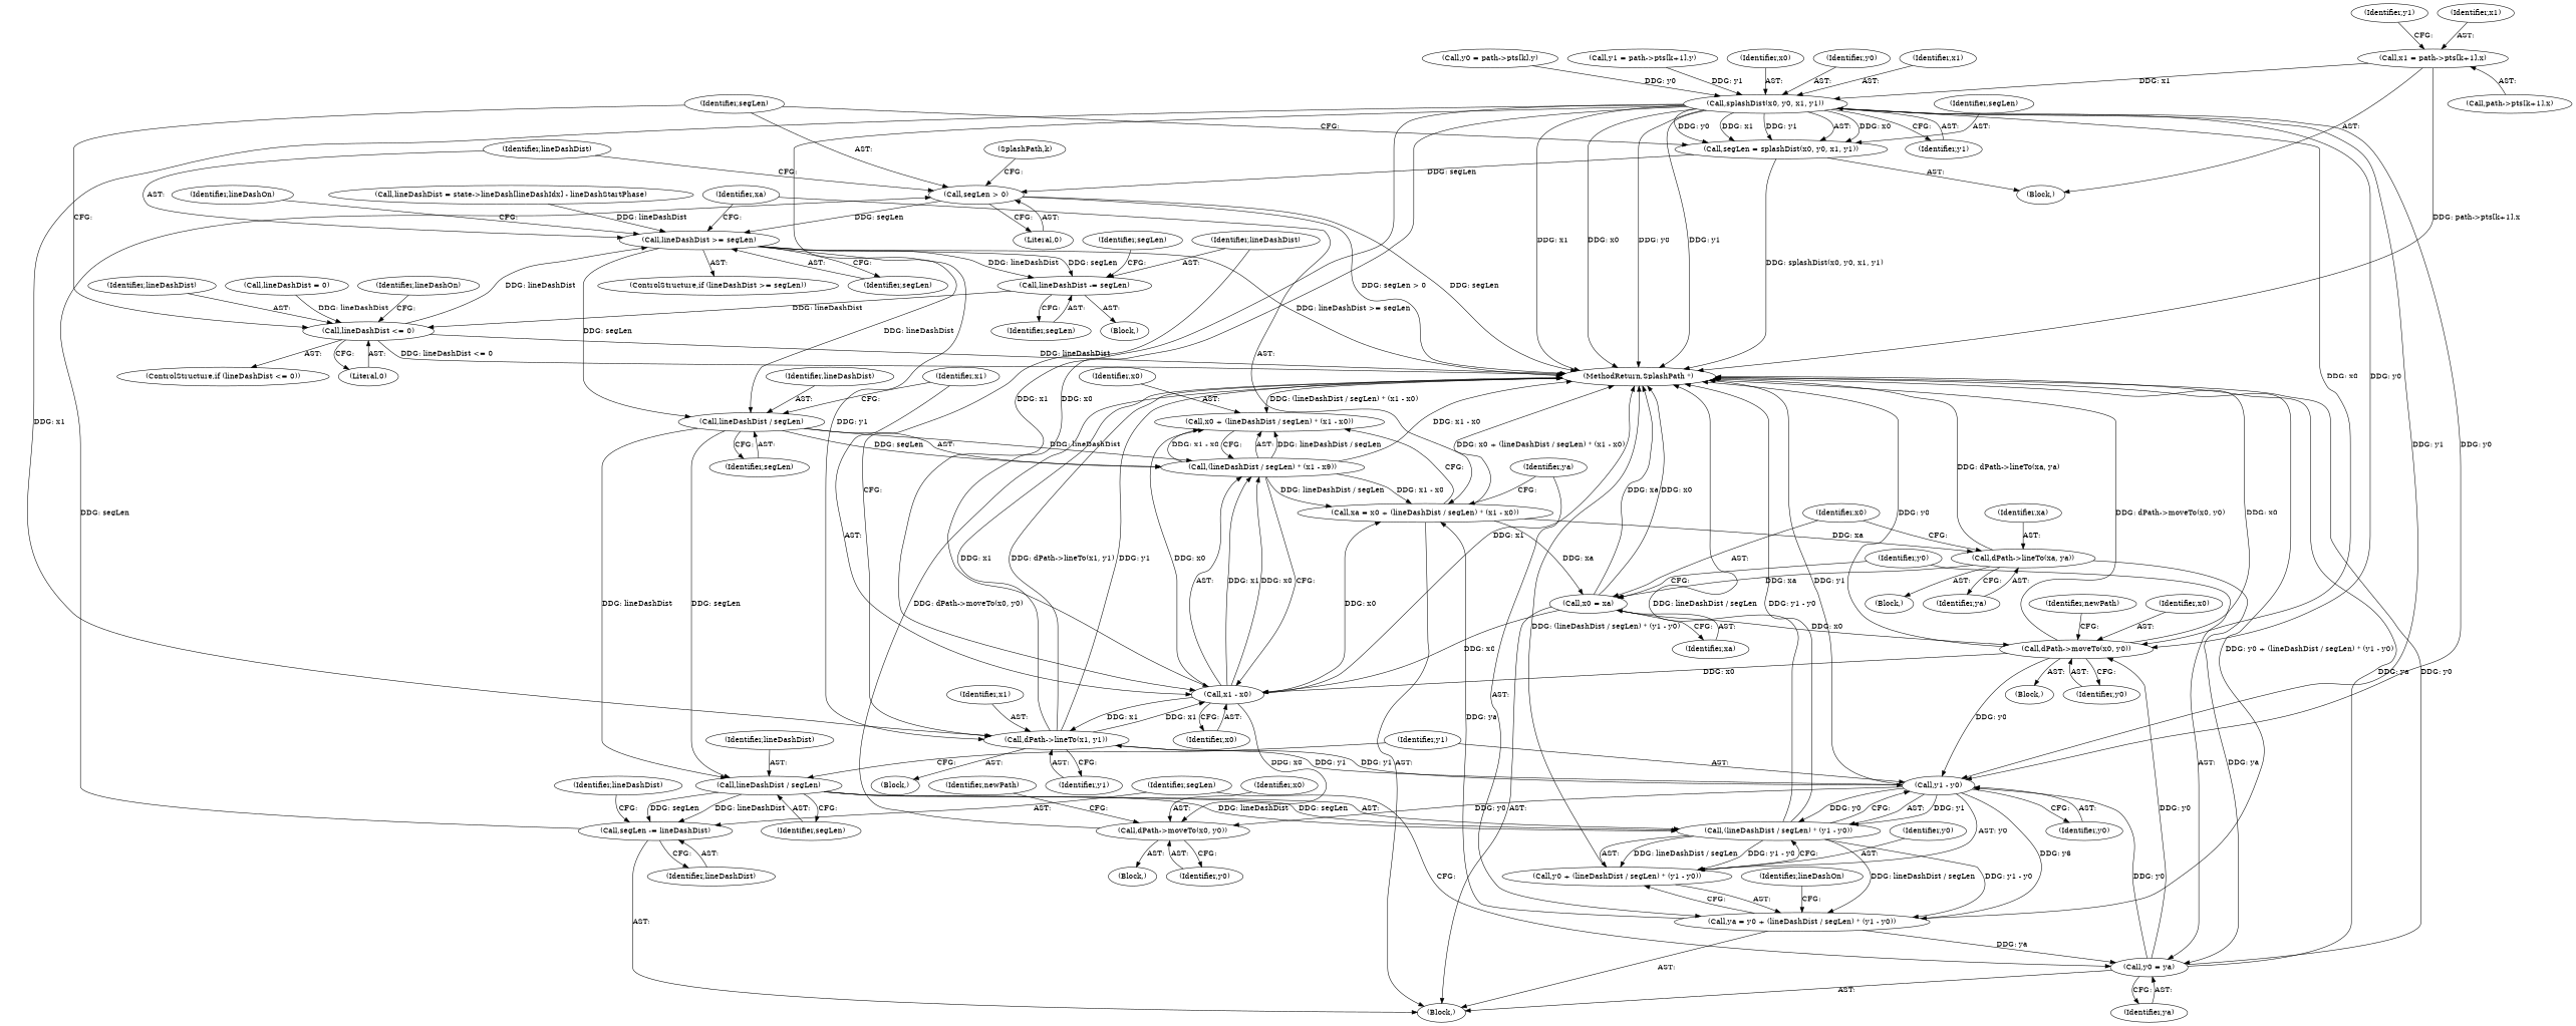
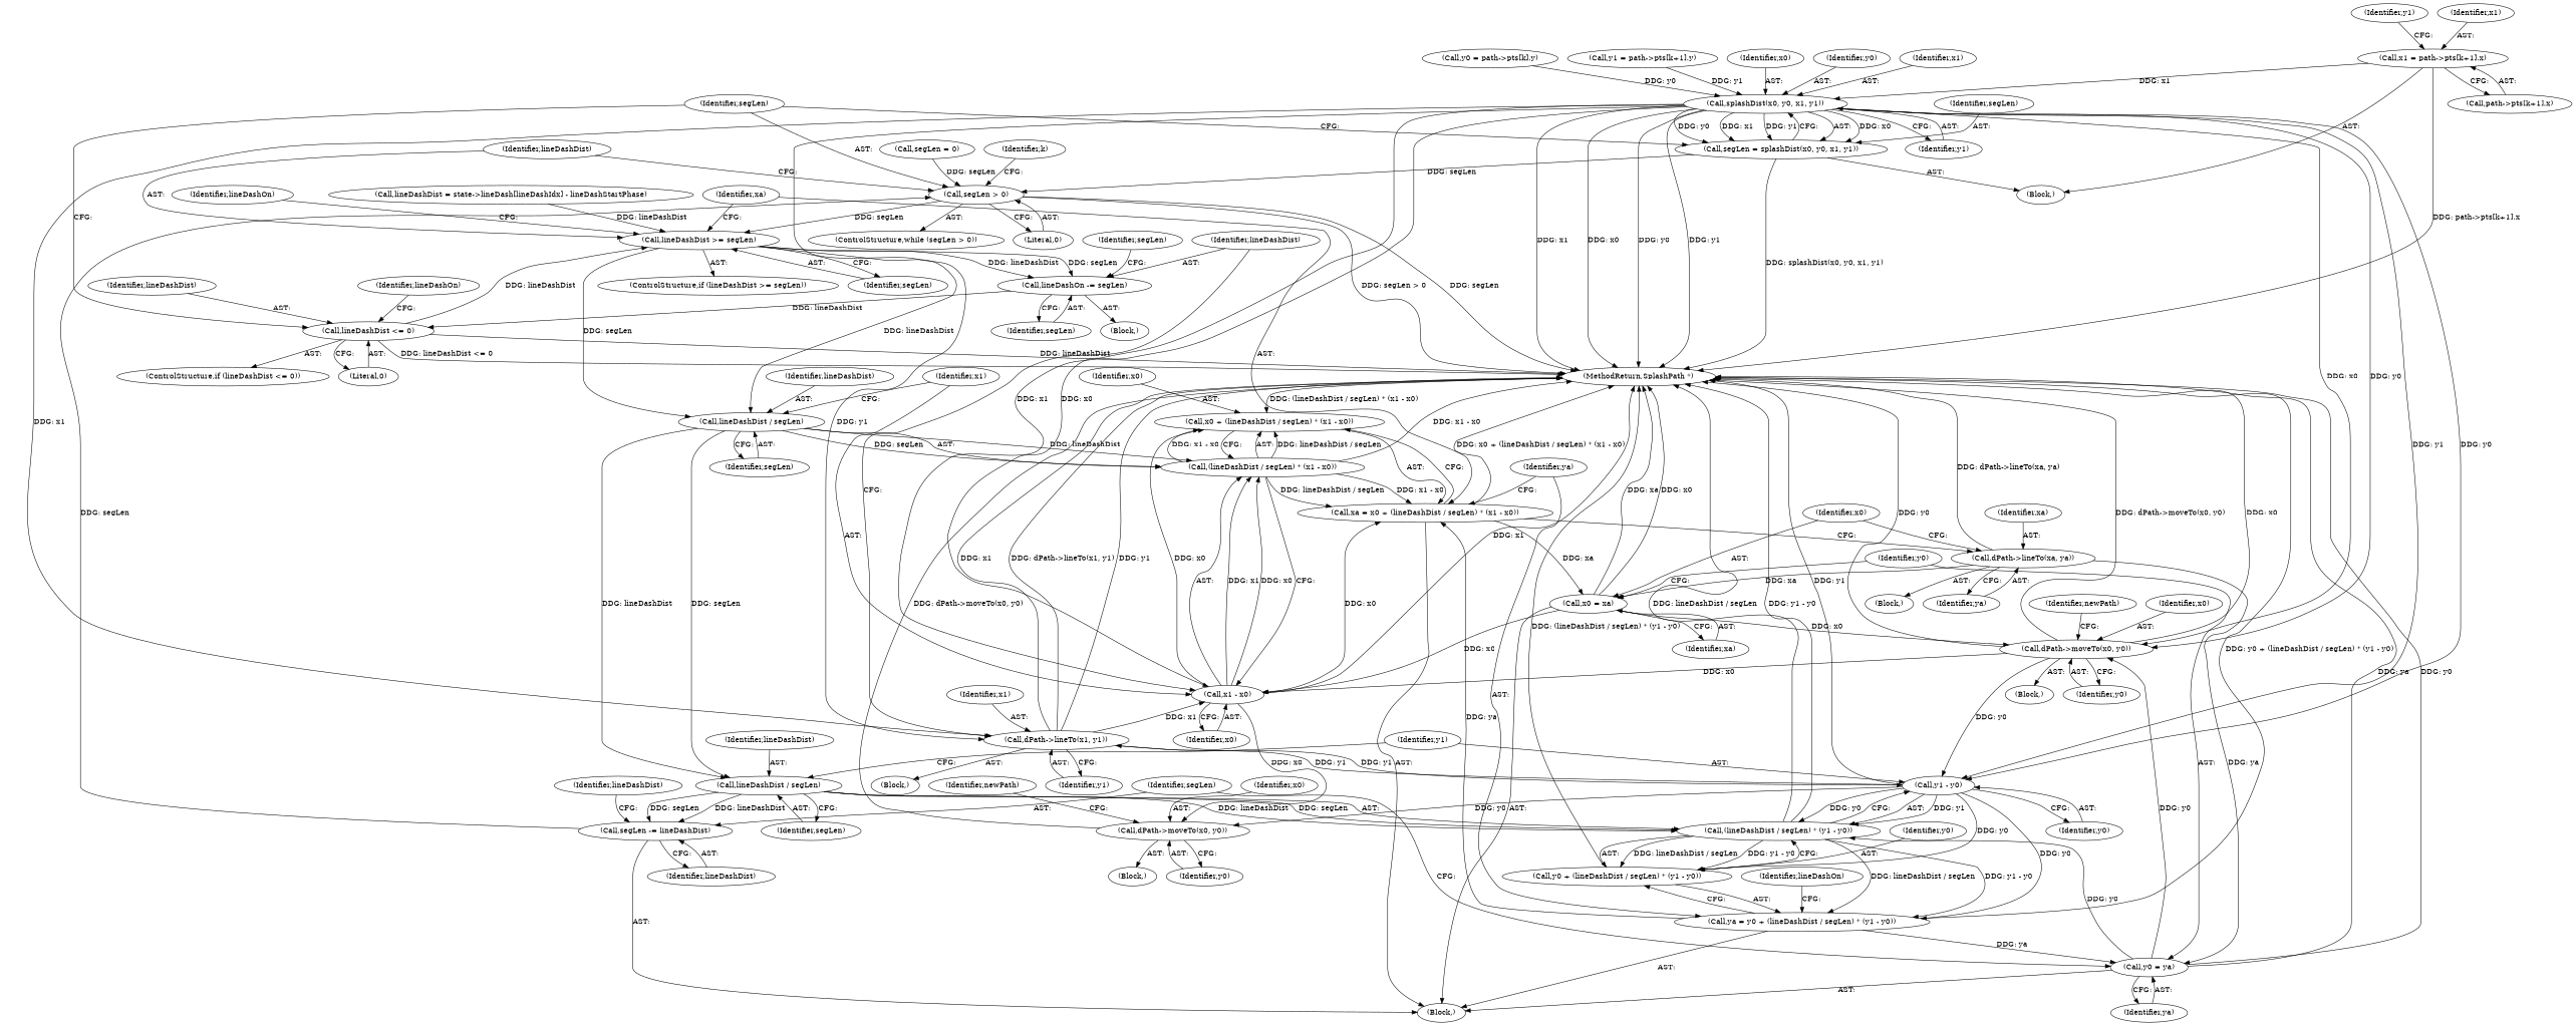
  digraph {
    n1 [label="(Call,x1 = path->pts[k+1].x)"]
    n2 [label="(Call,splashDist(x0, y0, x1, y1))"]
    n3 [label="(Block,)"]
    n4 [label="(MethodReturn,SplashPath *)"]
    n5 [label="(Call,path->pts[k+1].x)"]
    n6 [label="(Call,segLen = splashDist(x0, y0, x1, y1))"]
    n7 [label="(Call,dPath->moveTo(x0, y0))"]
    n8 [label="(Call,x1 - x0)"]
    n9 [label="(Call,dPath->lineTo(x1, y1))"]
    n10 [label="(Call,y1 - y0)"]
    n11 [label="(Identifier,y1)"]
    n12 [label="(Call,x0 + (lineDashDist / segLen) * (x1 - x0))"]
    n13 [label="(Call,segLen > 0)"]
    n14 [label="(Block,)"]
    n15 [label="(Identifier,y0)"]
-   n16 [label="(Call,(lineDashDist / segLen) * (x1 - x9))"]
+   n16 [label="(Call,(lineDashDist / segLen) * (x1 - x0))"]
    n17 [label="(Call,xa = x0 + (lineDashDist / segLen) * (x1 - x0))"]
    n18 [label="(Call,dPath->moveTo(x0, y0))"]
    n19 [label="(Identifier,x0)"]
    n20 [label="(Block,)"]
    n21 [label="(Identifier,y1)"]
    n22 [label="(Call,ya = y0 + (lineDashDist / segLen) * (y1 - y0))"]
    n23 [label="(Call,y0 + (lineDashDist / segLen) * (y1 - y0))"]
    n24 [label="(Call,(lineDashDist / segLen) * (y1 - y0))"]
    n25 [label="(Identifier,y0)"]
    n26 [label="(Call,lineDashDist >= segLen)"]
+   n27 [label="(ControlStructure,while (segLen > 0))"]
    n28 [label="(Literal,0)"]
-   n29 [label="(Call,lineDashDist -= segLen)"]
+   n29 [label="(Call,lineDashOn -= segLen)"]
    n30 [label="(Call,lineDashDist / segLen)"]
    n31 [label="(ControlStructure,if (lineDashDist >= segLen))"]
    n32 [label="(Identifier,segLen)"]
    n33 [label="(Call,lineDashDist <= 0)"]
    n34 [label="(Block,)"]
    n35 [label="(Identifier,segLen)"]
    n36 [label="(Call,lineDashDist / segLen)"]
    n37 [label="(Identifier,segLen)"]
    n38 [label="(ControlStructure,if (lineDashDist <= 0))"]
    n39 [label="(Literal,0)"]
    n40 [label="(Call,segLen -= lineDashDist)"]
    n41 [label="(Identifier,segLen)"]
    n42 [label="(Call,dPath->lineTo(xa, ya))"]
    n43 [label="(Call,x0 = xa)"]
    n44 [label="(Block,)"]
    n45 [label="(Call,y0 = ya)"]
    n46 [label="(Identifier,ya)"]
    n47 [label="(Block,)"]
    n48 [label="(Identifier,xa)"]
    n49 [label="(Identifier,ya)"]
    n50 [label="(Identifier,y0)"]
    n51 [label="(Block,)"]
    n52 [label="(Identifier,lineDashDist)"]
    n53 [label="(Call,y1 = path->pts[k+1].y)"]
    n54 [label="(Identifier,x0)"]
    n55 [label="(Call,lineDashDist = state->lineDash[lineDashIdx] - lineDashStartPhase)"]
-   n56 [label="(SplashPath,k)"]
+   n56 [label="(Identifier,k)"]
    n57 [label="(Identifier,ya)"]
    n58 [label="(Identifier,xa)"]
    n59 [label="(Identifier,newPath)"]
    n60 [label="(Identifier,segLen)"]
    n61 [label="(Identifier,x0)"]
    n62 [label="(Identifier,x1)"]
    n63 [label="(Identifier,y0)"]
    n64 [label="(Identifier,lineDashDist)"]
    n65 [label="(Identifier,lineDashDist)"]
    n66 [label="(Identifier,lineDashOn)"]
    n67 [label="(Identifier,y1)"]
    n68 [label="(Identifier,lineDashDist)"]
    n69 [label="(Identifier,segLen)"]
-   n70 [label="(Call,lineDashDist = 0)"]
    n71 [label="(Identifier,lineDashDist)"]
    n72 [label="(Identifier,x1)"]
    n73 [label="(Identifier,segLen)"]
    n74 [label="(Identifier,lineDashDist)"]
    n75 [label="(Call,y0 = path->pts[k].y)"]
    n76 [label="(Identifier,x0)"]
    n77 [label="(Identifier,x0)"]
    n78 [label="(Identifier,y0)"]
    n79 [label="(Identifier,lineDashOn)"]
    n80 [label="(Identifier,lineDashOn)"]
    n81 [label="(Identifier,x1)"]
    n82 [label="(Identifier,x1)"]
    n83 [label="(Identifier,newPath)"]
    n84 [label="(Identifier,lineDashDist)"]
    n85 [label="(Identifier,y0)"]
+   n86 [label="(Call,segLen = 0)"]
    n87 [label="(Identifier,x0)"]
    n88 [label="(Identifier,segLen)"]
    n89 [label="(Identifier,y1)"]
    n90 [label="(Identifier,xa)"]
    n1 -> n2 [label="DDG: x1"]
    n1 -> n3 [label="AST: "]
    n1 -> n4 [label="DDG: path->pts[k+1].x"]
+   n1 -> n5 [label="CFG: "]
    n2 -> n4 [label="DDG: y1"]
    n2 -> n4 [label="DDG: x1"]
    n2 -> n4 [label="DDG: x0"]
    n2 -> n4 [label="DDG: y0"]
    n2 -> n6 [label="AST: "]
    n2 -> n6 [label="DDG: x0"]
    n2 -> n6 [label="DDG: y0"]
    n2 -> n6 [label="DDG: x1"]
    n2 -> n6 [label="DDG: y1"]
    n2 -> n7 [label="DDG: x0"]
    n2 -> n7 [label="DDG: y0"]
    n2 -> n8 [label="DDG: x1"]
    n2 -> n8 [label="DDG: x0"]
    n2 -> n9 [label="DDG: x1"]
    n2 -> n9 [label="DDG: y1"]
    n2 -> n10 [label="DDG: y1"]
    n2 -> n10 [label="DDG: y0"]
    n2 -> n11 [label="CFG: "]
    n4 -> n12 [label="DDG: (lineDashDist / segLen) * (x1 - x0)"]
    n5 -> n1 [label="AST: "]
+   n6 -> n2 [label="CFG: "]
    n6 -> n3 [label="AST: "]
    n6 -> n4 [label="DDG: splashDist(x0, y0, x1, y1)"]
    n6 -> n13 [label="DDG: segLen"]
    n7 -> n4 [label="DDG: x0"]
    n7 -> n4 [label="DDG: y0"]
    n7 -> n4 [label="DDG: dPath->moveTo(x0, y0)"]
    n7 -> n8 [label="DDG: x0"]
    n7 -> n10 [label="DDG: y0"]
    n7 -> n14 [label="AST: "]
    n7 -> n15 [label="CFG: "]
    n8 -> n4 [label="DDG: x1"]
-   n8 -> n9 [label="DDG: x1"]
    n8 -> n12 [label="DDG: x0"]
    n8 -> n16 [label="AST: "]
    n8 -> n16 [label="DDG: x1"]
    n8 -> n16 [label="DDG: x0"]
    n8 -> n17 [label="DDG: x0"]
    n8 -> n18 [label="DDG: x0"]
    n8 -> n19 [label="CFG: "]
    n9 -> n4 [label="DDG: x1"]
    n9 -> n4 [label="DDG: dPath->lineTo(x1, y1)"]
    n9 -> n4 [label="DDG: y1"]
    n9 -> n8 [label="DDG: x1"]
    n9 -> n10 [label="DDG: y1"]
    n9 -> n20 [label="AST: "]
    n9 -> n21 [label="CFG: "]
    n10 -> n4 [label="DDG: y1"]
    n10 -> n9 [label="DDG: y1"]
    n10 -> n18 [label="DDG: y0"]
-   n10 -> n22 [label="DDG: y6"]
-   n10 -> n23 [label="AST: y0"]
+   n10 -> n22 [label="DDG: y0"]
+   n10 -> n23 [label="DDG: y0"]
    n10 -> n24 [label="AST: "]
    n10 -> n24 [label="DDG: y1"]
    n10 -> n24 [label="DDG: y0"]
    n10 -> n25 [label="CFG: "]
    n11 -> n2 [label="AST: "]
    n12 -> n16 [label="CFG: "]
+   n12 -> n17 [label="AST: "]
    n13 -> n4 [label="DDG: segLen > 0"]
    n13 -> n4 [label="DDG: segLen"]
    n13 -> n26 [label="DDG: segLen"]
+   n13 -> n27 [label="AST: "]
    n13 -> n28 [label="CFG: "]
    n15 -> n7 [label="AST: "]
    n16 -> n4 [label="DDG: x1 - x0"]
    n16 -> n8 [label="CFG: "]
    n16 -> n12 [label="AST: "]
    n16 -> n12 [label="DDG: lineDashDist / segLen"]
    n16 -> n12 [label="DDG: x1 - x0"]
    n16 -> n17 [label="DDG: lineDashDist / segLen"]
    n16 -> n17 [label="DDG: x1 - x0"]
    n17 -> n4 [label="DDG: x0 + (lineDashDist / segLen) * (x1 - x0)"]
    n17 -> n12 [label="CFG: "]
-   n17 -> n42 [label="DDG: xa"]
+   n17 -> n42 [label="CFG: "]
    n17 -> n43 [label="DDG: xa"]
    n17 -> n44 [label="AST: "]
    n18 -> n4 [label="DDG: dPath->moveTo(x0, y0)"]
    n18 -> n50 [label="CFG: "]
    n18 -> n51 [label="AST: "]
    n19 -> n8 [label="AST: "]
    n21 -> n9 [label="AST: "]
    n22 -> n4 [label="DDG: y0 + (lineDashDist / segLen) * (y1 - y0)"]
    n22 -> n17 [label="DDG: ya"]
    n22 -> n23 [label="CFG: "]
    n22 -> n44 [label="AST: "]
    n22 -> n45 [label="DDG: ya"]
    n23 -> n4 [label="DDG: (lineDashDist / segLen) * (y1 - y0)"]
    n23 -> n22 [label="AST: "]
    n23 -> n24 [label="CFG: "]
    n24 -> n4 [label="DDG: lineDashDist / segLen"]
    n24 -> n4 [label="DDG: y1 - y0"]
    n24 -> n10 [label="CFG: "]
    n24 -> n22 [label="DDG: lineDashDist / segLen"]
    n24 -> n22 [label="DDG: y1 - y0"]
    n24 -> n23 [label="AST: "]
    n24 -> n23 [label="DDG: lineDashDist / segLen"]
    n24 -> n23 [label="DDG: y1 - y0"]
    n25 -> n10 [label="AST: "]
-   n26 -> n4 [label="DDG: lineDashDist >= segLen"]
    n26 -> n29 [label="DDG: segLen"]
    n26 -> n29 [label="DDG: lineDashDist"]
    n26 -> n30 [label="DDG: lineDashDist"]
    n26 -> n30 [label="DDG: segLen"]
    n26 -> n31 [label="AST: "]
    n26 -> n32 [label="CFG: "]
    n28 -> n13 [label="AST: "]
    n29 -> n33 [label="DDG: lineDashDist"]
    n29 -> n34 [label="AST: "]
    n29 -> n35 [label="CFG: "]
    n30 -> n16 [label="AST: "]
    n30 -> n16 [label="DDG: lineDashDist"]
    n30 -> n16 [label="DDG: segLen"]
    n30 -> n36 [label="DDG: lineDashDist"]
    n30 -> n36 [label="DDG: segLen"]
    n30 -> n37 [label="CFG: "]
    n32 -> n26 [label="AST: "]
    n33 -> n4 [label="DDG: lineDashDist <= 0"]
    n33 -> n4 [label="DDG: lineDashDist"]
    n33 -> n26 [label="DDG: lineDashDist"]
    n33 -> n38 [label="AST: "]
    n33 -> n39 [label="CFG: "]
    n35 -> n29 [label="AST: "]
    n36 -> n24 [label="AST: "]
    n36 -> n24 [label="DDG: lineDashDist"]
    n36 -> n24 [label="DDG: segLen"]
    n36 -> n40 [label="DDG: lineDashDist"]
    n36 -> n40 [label="DDG: segLen"]
    n36 -> n41 [label="CFG: "]
    n37 -> n30 [label="AST: "]
    n39 -> n33 [label="AST: "]
    n40 -> n13 [label="DDG: segLen"]
    n40 -> n44 [label="AST: "]
    n40 -> n52 [label="CFG: "]
    n41 -> n36 [label="AST: "]
    n42 -> n4 [label="DDG: dPath->lineTo(xa, ya)"]
    n42 -> n43 [label="DDG: xa"]
    n42 -> n45 [label="DDG: ya"]
    n42 -> n46 [label="CFG: "]
    n42 -> n47 [label="AST: "]
    n43 -> n4 [label="DDG: xa"]
    n43 -> n4 [label="DDG: x0"]
    n43 -> n7 [label="DDG: x0"]
    n43 -> n8 [label="DDG: x0"]
    n43 -> n44 [label="AST: "]
    n43 -> n48 [label="CFG: "]
    n45 -> n4 [label="DDG: ya"]
    n45 -> n4 [label="DDG: y0"]
    n45 -> n7 [label="DDG: y0"]
-   n45 -> n10 [label="DDG: y0"]
+   n45 -> n24 [label="DDG: y0"]
    n45 -> n44 [label="AST: "]
    n45 -> n49 [label="CFG: "]
    n46 -> n42 [label="AST: "]
    n48 -> n43 [label="AST: "]
    n49 -> n45 [label="AST: "]
    n50 -> n18 [label="AST: "]
    n52 -> n40 [label="AST: "]
    n53 -> n2 [label="DDG: y1"]
    n54 -> n42 [label="CFG: "]
    n54 -> n43 [label="AST: "]
    n55 -> n26 [label="DDG: lineDashDist"]
    n56 -> n13 [label="CFG: "]
    n57 -> n17 [label="CFG: "]
    n57 -> n22 [label="AST: "]
    n58 -> n42 [label="AST: "]
    n59 -> n7 [label="CFG: "]
    n60 -> n6 [label="CFG: "]
    n60 -> n13 [label="AST: "]
    n60 -> n33 [label="CFG: "]
    n61 -> n2 [label="AST: "]
    n62 -> n8 [label="AST: "]
    n62 -> n30 [label="CFG: "]
    n63 -> n2 [label="AST: "]
    n64 -> n33 [label="AST: "]
    n65 -> n9 [label="CFG: "]
    n65 -> n29 [label="AST: "]
    n66 -> n26 [label="CFG: "]
    n67 -> n1 [label="CFG: "]
    n68 -> n36 [label="AST: "]
    n69 -> n29 [label="CFG: "]
-   n70 -> n33 [label="DDG: lineDashDist"]
    n71 -> n40 [label="CFG: "]
    n72 -> n2 [label="AST: "]
    n73 -> n6 [label="AST: "]
    n74 -> n13 [label="CFG: "]
    n74 -> n26 [label="AST: "]
    n75 -> n2 [label="DDG: y0"]
    n76 -> n12 [label="AST: "]
    n77 -> n18 [label="AST: "]
    n78 -> n43 [label="CFG: "]
    n78 -> n45 [label="AST: "]
    n79 -> n33 [label="CFG: "]
    n80 -> n22 [label="CFG: "]
    n81 -> n1 [label="AST: "]
    n82 -> n9 [label="AST: "]
    n83 -> n18 [label="CFG: "]
    n84 -> n30 [label="AST: "]
    n85 -> n23 [label="AST: "]
+   n86 -> n13 [label="DDG: segLen"]
    n87 -> n7 [label="AST: "]
    n88 -> n40 [label="AST: "]
    n88 -> n45 [label="CFG: "]
    n89 -> n10 [label="AST: "]
    n89 -> n36 [label="CFG: "]
    n90 -> n17 [label="AST: "]
    n90 -> n26 [label="CFG: "]
  }
